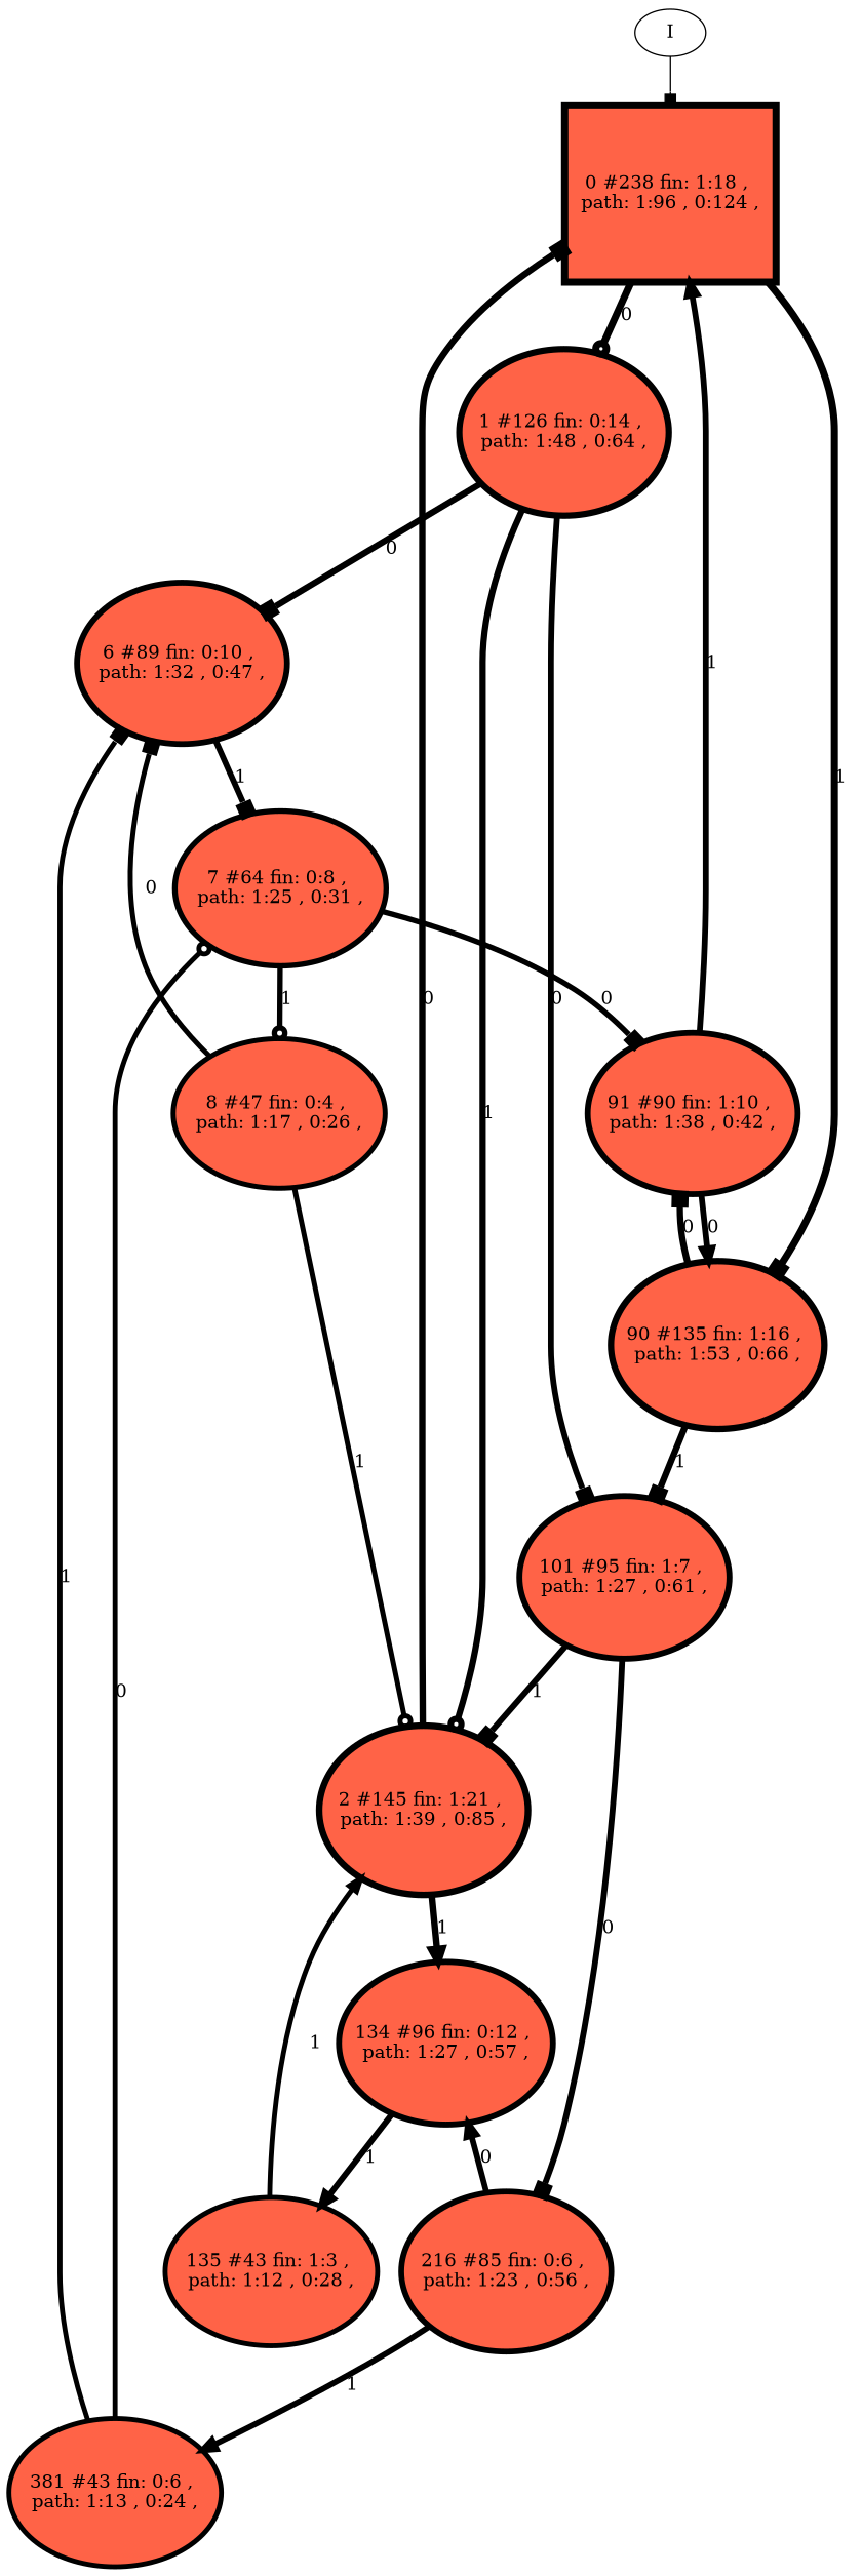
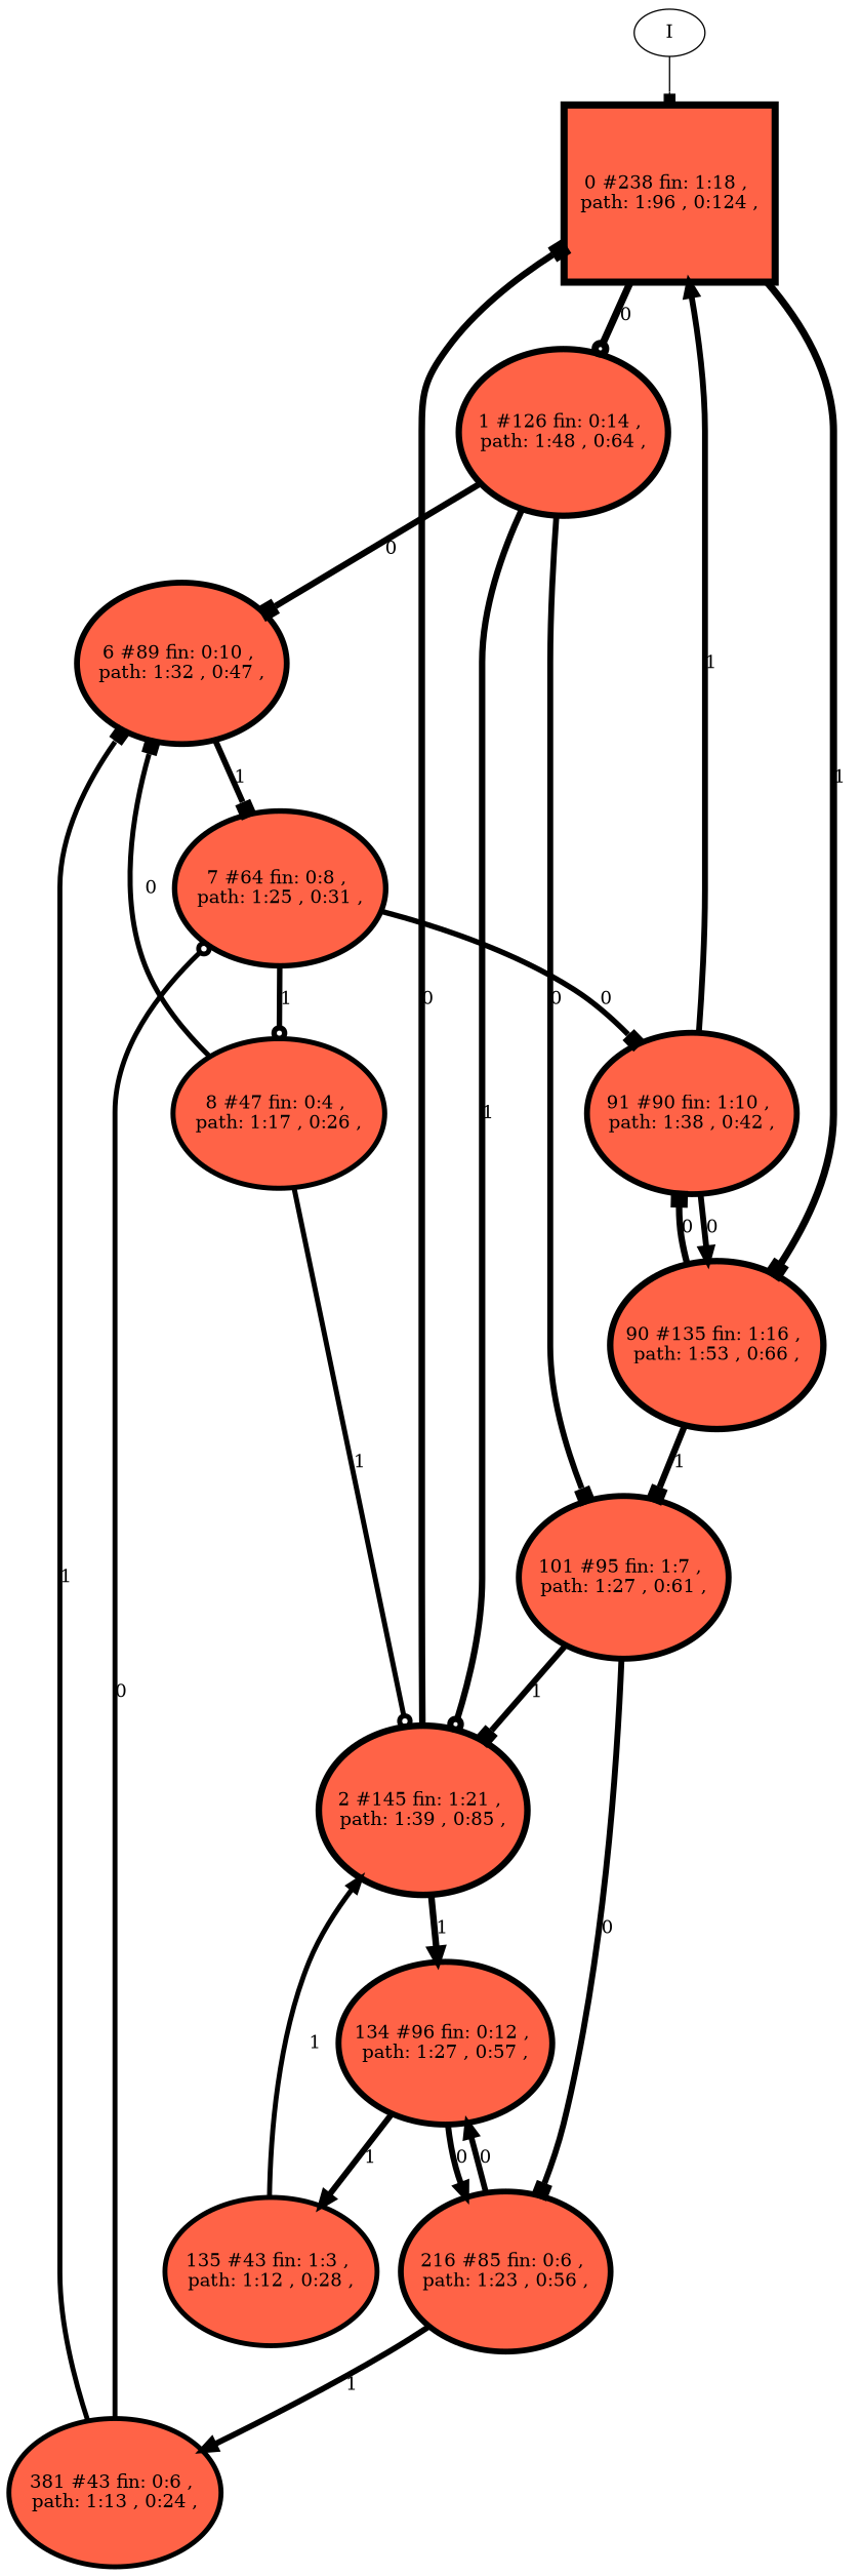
  digraph {
    node [fillcolor=tomato penwidth=3.78419 style=filled]
    edge [arrowhead=box penwidth=3.78419]
    n1 [height=1.86817 label="0 #238 fin: 1:18 , \n path: 1:96 , 0:124 , " penwidth=5.47646 shape=box width=1.86817]
    n2 [height=1.76545 label="1 #126 fin: 0:14 , \n path: 1:48 , 0:64 , " penwidth=4.84419 width=1.76545]
    n3 [height=1.77709 label="90 #135 fin: 1:16 , \n path: 1:53 , 0:66 , " penwidth=4.91265 width=1.77709]
    n4 [height=1.70471 label="6 #89 fin: 0:10 , \n path: 1:32 , 0:47 , " penwidth=4.49981 width=1.70471]
    n5 [height=1.78902 label="2 #145 fin: 1:21 , \n path: 1:39 , 0:85 , " penwidth=4.98361 width=1.78902]
    n6 [height=1.71638 label="101 #95 fin: 1:7 , \n path: 1:27 , 0:61 , " penwidth=4.56435 width=1.71638]
    n7 [height=1.70672 label="91 #90 fin: 1:10 , \n path: 1:38 , 0:42 , " penwidth=4.51086 width=1.70672]
    I [fillcolor="" penwidth="" style=""]
    n9 [height=1.64372 label="7 #64 fin: 0:8 , \n path: 1:25 , 0:31 , " penwidth=4.17439 width=1.64372]
    n10 [height=1.71824 label="134 #96 fin: 0:12 , \n path: 1:27 , 0:57 , " penwidth=4.57471 width=1.71824]
    n11 [height=1.69641 label="216 #85 fin: 0:6 , \n path: 1:23 , 0:56 , " penwidth=4.45435 width=1.69641]
    n12 [height=1.58334 label="8 #47 fin: 0:4 , \n path: 1:17 , 0:26 , " penwidth=3.8712 width=1.58334]
    n13 [height=1.56532 label="135 #43 fin: 1:3 , \n path: 1:12 , 0:28 , " width=1.56532]
    n14 [height=1.56532 label="381 #43 fin: 0:6 , \n path: 1:13 , 0:24 , " width=1.56532]
    n1 -> n2 [arrowhead=odot label="0 " penwidth=5.47646]
    n1 -> n3 [label="1 " penwidth=5.47646]
    n2 -> n4 [label="0 " penwidth=4.84419]
    n2 -> n5 [arrowhead=odot label="1 " penwidth=4.84419]
    n2 -> n6 [label="0 " penwidth=4.49981]
    n3 -> n6 [label="1 " penwidth=4.91265]
    n3 -> n7 [label="0 " penwidth=4.91265]
    n4 -> n9 [label="1 " penwidth=4.49981]
    n5 -> n1 [label="0 " penwidth=4.98361]
    n5 -> n10 [arrowhead=normal label="1 " penwidth=4.98361]
    n6 -> n5 [label="1 " penwidth=4.56435]
    n6 -> n11 [label="0 " penwidth=4.56435]
    n7 -> n1 [arrowhead=normal label="1 " penwidth=4.51086]
    n7 -> n3 [arrowhead=normal label="0 " penwidth=4.51086]
    I -> n1 [penwidth=""]
    n9 -> n7 [label="0 " penwidth=4.17439]
    n9 -> n12 [arrowhead=odot label="1 " penwidth=4.17439]
+   n10 -> n11 [arrowhead=normal label="0 " penwidth=4.57471]
    n10 -> n13 [arrowhead=normal label="1 " penwidth=4.57471]
    n11 -> n10 [arrowhead=normal label="0 " penwidth=4.45435]
    n11 -> n14 [arrowhead=normal label="1 " penwidth=4.45435]
    n12 -> n4 [label="0 " penwidth=3.8712]
    n12 -> n5 [arrowhead=odot label="1 " penwidth=3.8712]
    n13 -> n5 [arrowhead=normal label="1 "]
    n14 -> n4 [label="1 "]
    n14 -> n9 [arrowhead=odot label="0 "]
  }
